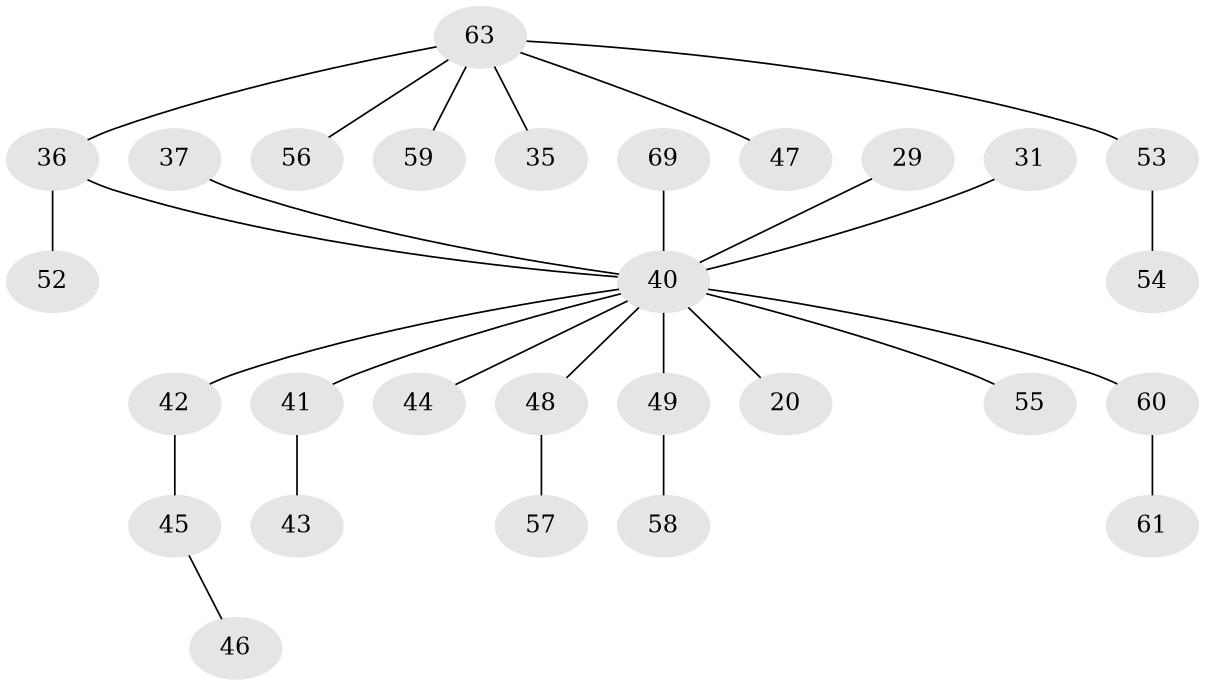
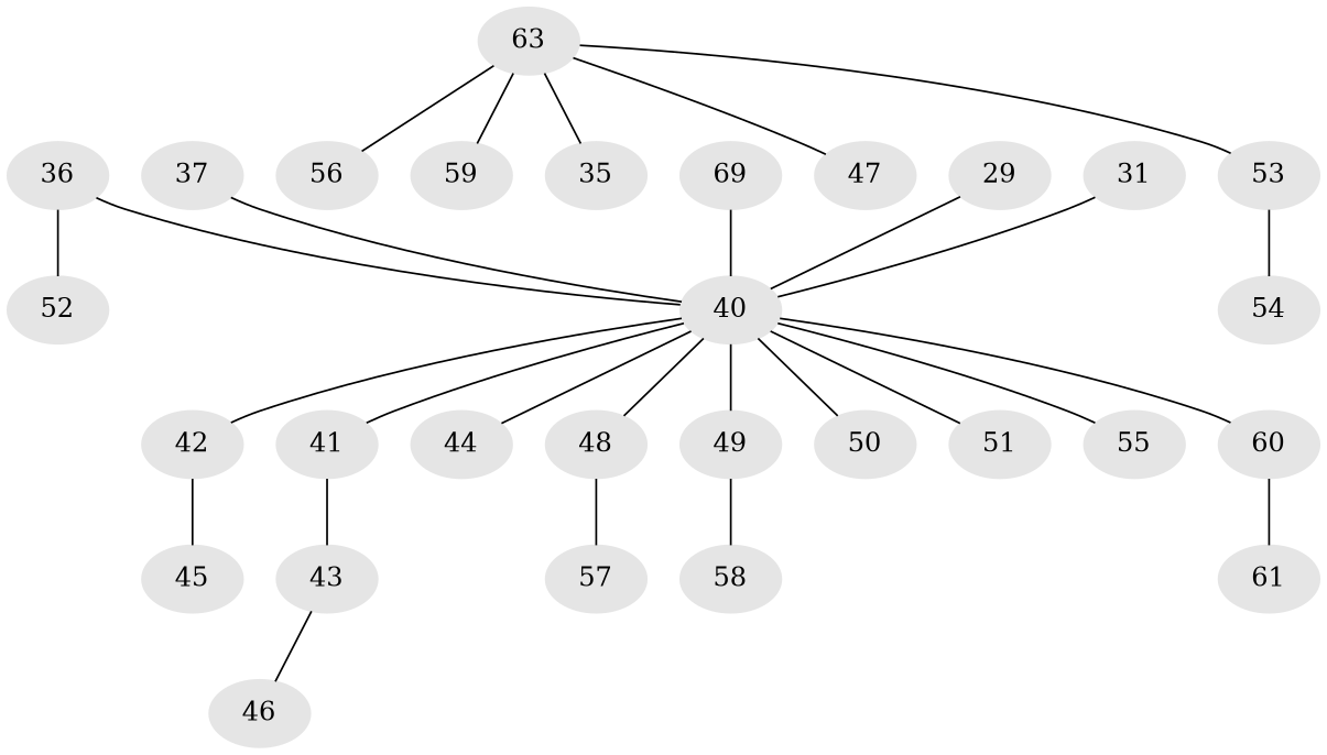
  graph {
    node [color=gray90 style=filled]
    40 [super="+34+38+24+23"]
    41
    42
    44
    48
    49 [super="+30"]
-   50 [label=20]
+   50
+   51
    55
    60
    29
    31
    n13 [label=63 super="+26+25+17+7+13"]
    35
    36 [super="+4+22"]
    47
    53
    56
    59
    52
    54
    37
    n23 [label=69]
    43
    45
    57
    58
    61
    46
    40 -- 41
    40 -- 42
    40 -- 44
    40 -- 48
    40 -- 49
    40 -- 50
+   40 -- 51
    40 -- 55
    40 -- 60
    41 -- 43
    42 -- 45
    48 -- 57
    49 -- 58
    60 -- 61
    29 -- 40
    31 -- 40
    n13 -- 35
-   n13 -- 36
    n13 -- 47
    n13 -- 53
    n13 -- 56
    n13 -- 59
    36 -- 40
    36 -- 52
    53 -- 54
    37 -- 40
    n23 -- 40
-   45 -- 46
+   43 -- 46
  }
